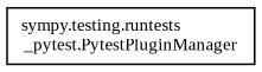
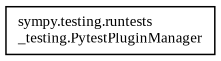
  digraph {
    rankdir=TB
    fontname="Liberation Serif"
-   n1 [color=black fillcolor=white fontname="Liberation Serif" fontsize=10 height=0.2 label="sympy.testing.runtests\l_pytest.PytestPluginManager" shape=record style=filled width=0.4]
+   n1 [color=black fillcolor=white fontname="Liberation Serif" fontsize=10 height=0.2 label="sympy.testing.runtests\l_testing.PytestPluginManager" shape=record style=filled width=0.4]
  }
